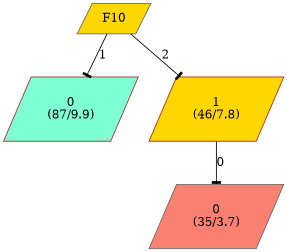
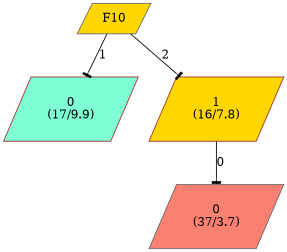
  digraph {
    node [color=gray40 fillcolor=gold shape=parallelogram style=filled]
    edge [arrowhead=tee]
    n1 [label="F10\n"]
-   n2 [color=brown fillcolor=aquamarine label="0\n(87/9.9)"]
-   n3 [color=brown label="1\n(46/7.8)"]
-   n4 [fillcolor=salmon label="0\n(35/3.7)"]
+   n2 [color=brown fillcolor=aquamarine label="0\n(17/9.9)"]
+   n3 [color=brown label="1\n(16/7.8)"]
+   n4 [fillcolor=salmon label="0\n(37/3.7)"]
    n1 -> n2 [label=1]
    n1 -> n3 [label=2]
    n3 -> n4 [label=0]
  }
